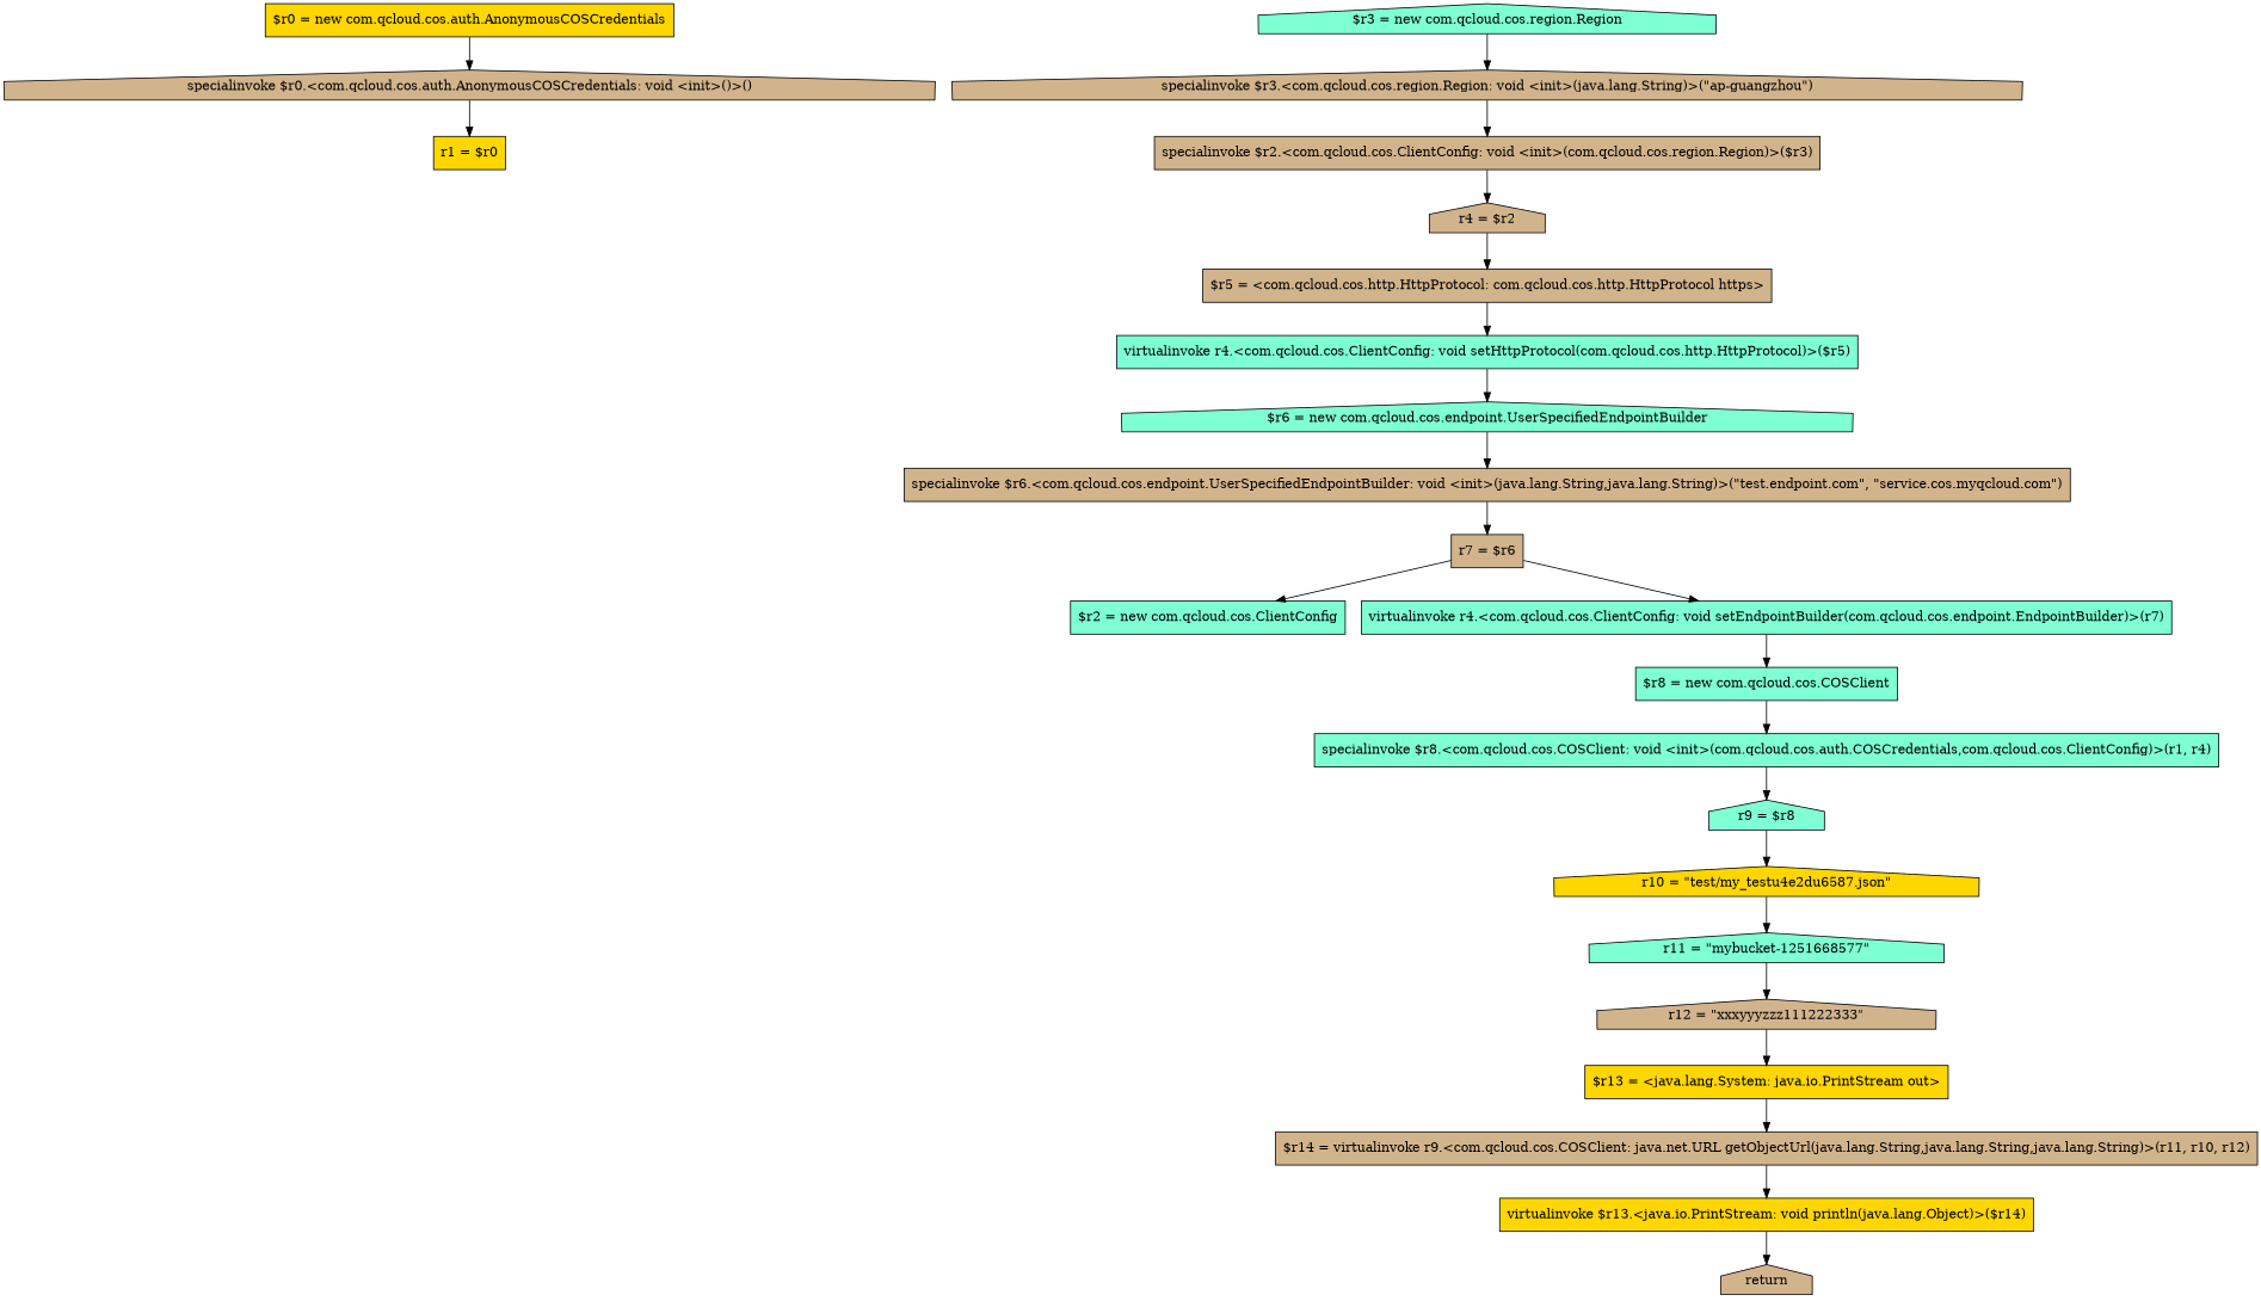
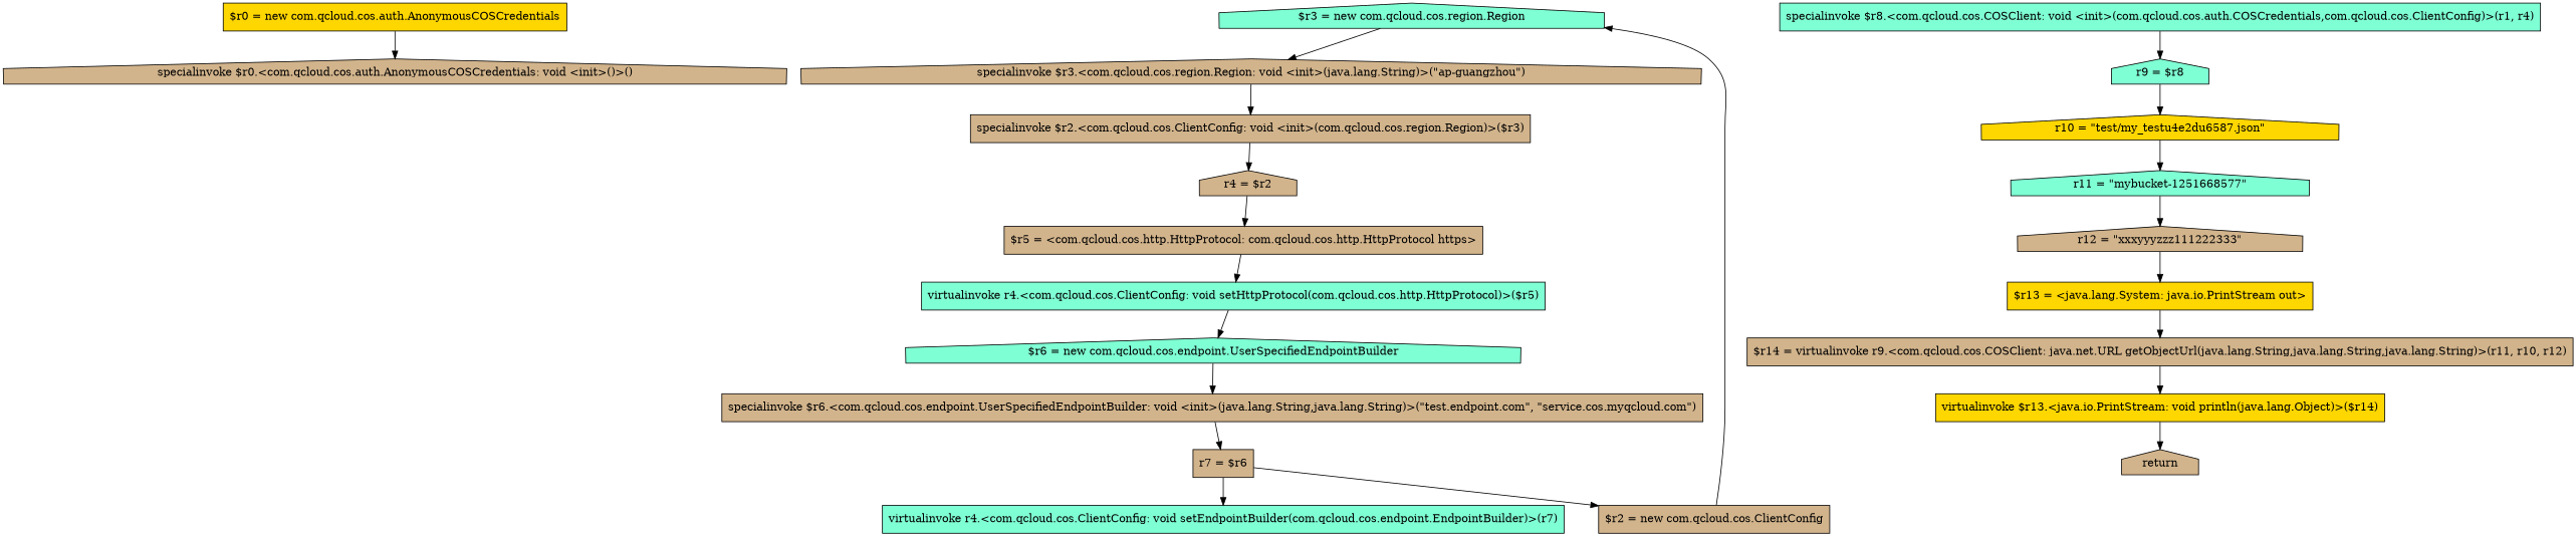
  digraph {
    node [fillcolor=tan shape=box style=filled]
    "$r0 = new com.qcloud.cos.auth.AnonymousCOSCredentials" [fillcolor=gold]
    "specialinvoke $r0.<com.qcloud.cos.auth.AnonymousCOSCredentials: void <init>()>()" [shape=house]
-   "r1 = $r0" [fillcolor=gold]
    "$r3 = new com.qcloud.cos.region.Region" [fillcolor=aquamarine shape=house]
-   "$r2 = new com.qcloud.cos.ClientConfig" [fillcolor=aquamarine]
+   "$r2 = new com.qcloud.cos.ClientConfig"
    "specialinvoke $r3.<com.qcloud.cos.region.Region: void <init>(java.lang.String)>(\"ap-guangzhou\")" [shape=house]
    "specialinvoke $r2.<com.qcloud.cos.ClientConfig: void <init>(com.qcloud.cos.region.Region)>($r3)"
    "r4 = $r2" [shape=house]
    "$r5 = <com.qcloud.cos.http.HttpProtocol: com.qcloud.cos.http.HttpProtocol https>"
    "virtualinvoke r4.<com.qcloud.cos.ClientConfig: void setHttpProtocol(com.qcloud.cos.http.HttpProtocol)>($r5)" [fillcolor=aquamarine]
    "$r6 = new com.qcloud.cos.endpoint.UserSpecifiedEndpointBuilder" [fillcolor=aquamarine shape=house]
    "specialinvoke $r6.<com.qcloud.cos.endpoint.UserSpecifiedEndpointBuilder: void <init>(java.lang.String,java.lang.String)>(\"test.endpoint.com\", \"service.cos.myqcloud.com\")"
    "r7 = $r6"
    "virtualinvoke r4.<com.qcloud.cos.ClientConfig: void setEndpointBuilder(com.qcloud.cos.endpoint.EndpointBuilder)>(r7)" [fillcolor=aquamarine]
-   "$r8 = new com.qcloud.cos.COSClient" [fillcolor=aquamarine]
    "specialinvoke $r8.<com.qcloud.cos.COSClient: void <init>(com.qcloud.cos.auth.COSCredentials,com.qcloud.cos.ClientConfig)>(r1, r4)" [fillcolor=aquamarine]
    "r9 = $r8" [fillcolor=aquamarine shape=house]
    "r10 = \"test/my_test\u4e2d\u6587.json\"" [fillcolor=gold shape=house]
    "r11 = \"mybucket-1251668577\"" [fillcolor=aquamarine shape=house]
    "r12 = \"xxxyyyzzz111222333\"" [shape=house]
    "$r13 = <java.lang.System: java.io.PrintStream out>" [fillcolor=gold]
    "$r14 = virtualinvoke r9.<com.qcloud.cos.COSClient: java.net.URL getObjectUrl(java.lang.String,java.lang.String,java.lang.String)>(r11, r10, r12)"
    "virtualinvoke $r13.<java.io.PrintStream: void println(java.lang.Object)>($r14)" [fillcolor=gold]
    return [shape=house]
    "$r0 = new com.qcloud.cos.auth.AnonymousCOSCredentials" -> "specialinvoke $r0.<com.qcloud.cos.auth.AnonymousCOSCredentials: void <init>()>()"
-   "specialinvoke $r0.<com.qcloud.cos.auth.AnonymousCOSCredentials: void <init>()>()" -> "r1 = $r0"
    "$r3 = new com.qcloud.cos.region.Region" -> "specialinvoke $r3.<com.qcloud.cos.region.Region: void <init>(java.lang.String)>(\"ap-guangzhou\")"
+   "$r2 = new com.qcloud.cos.ClientConfig" -> "$r3 = new com.qcloud.cos.region.Region"
    "specialinvoke $r3.<com.qcloud.cos.region.Region: void <init>(java.lang.String)>(\"ap-guangzhou\")" -> "specialinvoke $r2.<com.qcloud.cos.ClientConfig: void <init>(com.qcloud.cos.region.Region)>($r3)"
    "specialinvoke $r2.<com.qcloud.cos.ClientConfig: void <init>(com.qcloud.cos.region.Region)>($r3)" -> "r4 = $r2"
    "r4 = $r2" -> "$r5 = <com.qcloud.cos.http.HttpProtocol: com.qcloud.cos.http.HttpProtocol https>"
    "$r5 = <com.qcloud.cos.http.HttpProtocol: com.qcloud.cos.http.HttpProtocol https>" -> "virtualinvoke r4.<com.qcloud.cos.ClientConfig: void setHttpProtocol(com.qcloud.cos.http.HttpProtocol)>($r5)"
    "virtualinvoke r4.<com.qcloud.cos.ClientConfig: void setHttpProtocol(com.qcloud.cos.http.HttpProtocol)>($r5)" -> "$r6 = new com.qcloud.cos.endpoint.UserSpecifiedEndpointBuilder"
    "$r6 = new com.qcloud.cos.endpoint.UserSpecifiedEndpointBuilder" -> "specialinvoke $r6.<com.qcloud.cos.endpoint.UserSpecifiedEndpointBuilder: void <init>(java.lang.String,java.lang.String)>(\"test.endpoint.com\", \"service.cos.myqcloud.com\")"
    "specialinvoke $r6.<com.qcloud.cos.endpoint.UserSpecifiedEndpointBuilder: void <init>(java.lang.String,java.lang.String)>(\"test.endpoint.com\", \"service.cos.myqcloud.com\")" -> "r7 = $r6"
    "r7 = $r6" -> "$r2 = new com.qcloud.cos.ClientConfig"
    "r7 = $r6" -> "virtualinvoke r4.<com.qcloud.cos.ClientConfig: void setEndpointBuilder(com.qcloud.cos.endpoint.EndpointBuilder)>(r7)"
-   "virtualinvoke r4.<com.qcloud.cos.ClientConfig: void setEndpointBuilder(com.qcloud.cos.endpoint.EndpointBuilder)>(r7)" -> "$r8 = new com.qcloud.cos.COSClient"
-   "$r8 = new com.qcloud.cos.COSClient" -> "specialinvoke $r8.<com.qcloud.cos.COSClient: void <init>(com.qcloud.cos.auth.COSCredentials,com.qcloud.cos.ClientConfig)>(r1, r4)"
    "specialinvoke $r8.<com.qcloud.cos.COSClient: void <init>(com.qcloud.cos.auth.COSCredentials,com.qcloud.cos.ClientConfig)>(r1, r4)" -> "r9 = $r8"
    "r9 = $r8" -> "r10 = \"test/my_test\u4e2d\u6587.json\""
    "r10 = \"test/my_test\u4e2d\u6587.json\"" -> "r11 = \"mybucket-1251668577\""
    "r11 = \"mybucket-1251668577\"" -> "r12 = \"xxxyyyzzz111222333\""
    "r12 = \"xxxyyyzzz111222333\"" -> "$r13 = <java.lang.System: java.io.PrintStream out>"
    "$r13 = <java.lang.System: java.io.PrintStream out>" -> "$r14 = virtualinvoke r9.<com.qcloud.cos.COSClient: java.net.URL getObjectUrl(java.lang.String,java.lang.String,java.lang.String)>(r11, r10, r12)"
    "$r14 = virtualinvoke r9.<com.qcloud.cos.COSClient: java.net.URL getObjectUrl(java.lang.String,java.lang.String,java.lang.String)>(r11, r10, r12)" -> "virtualinvoke $r13.<java.io.PrintStream: void println(java.lang.Object)>($r14)"
    "virtualinvoke $r13.<java.io.PrintStream: void println(java.lang.Object)>($r14)" -> return
  }
